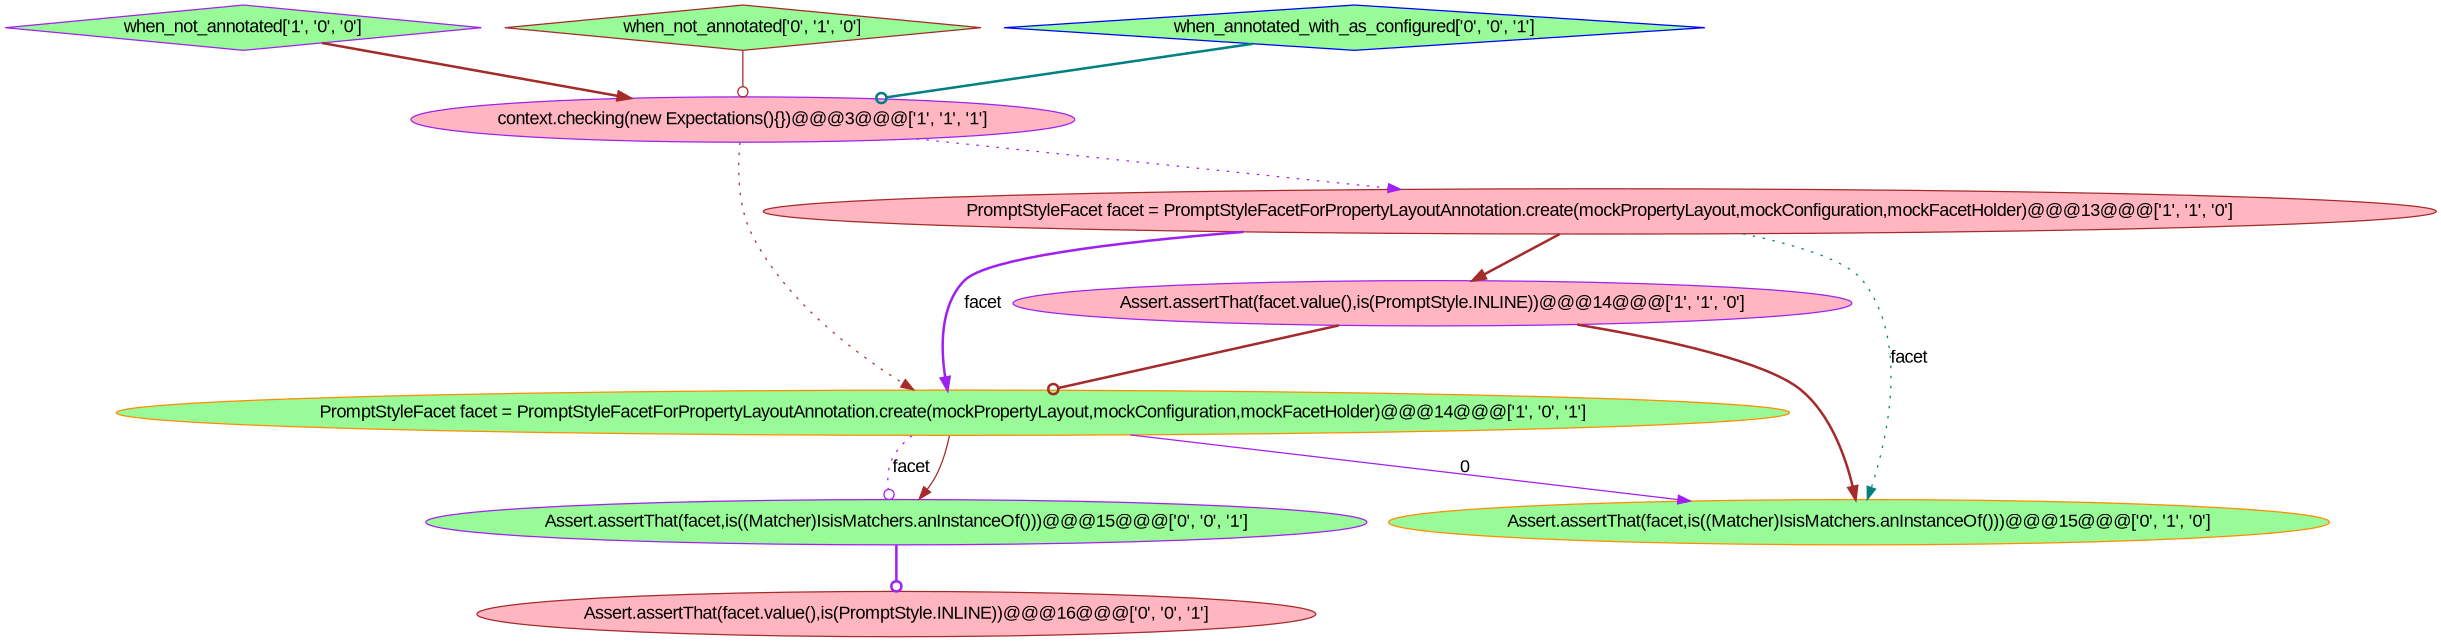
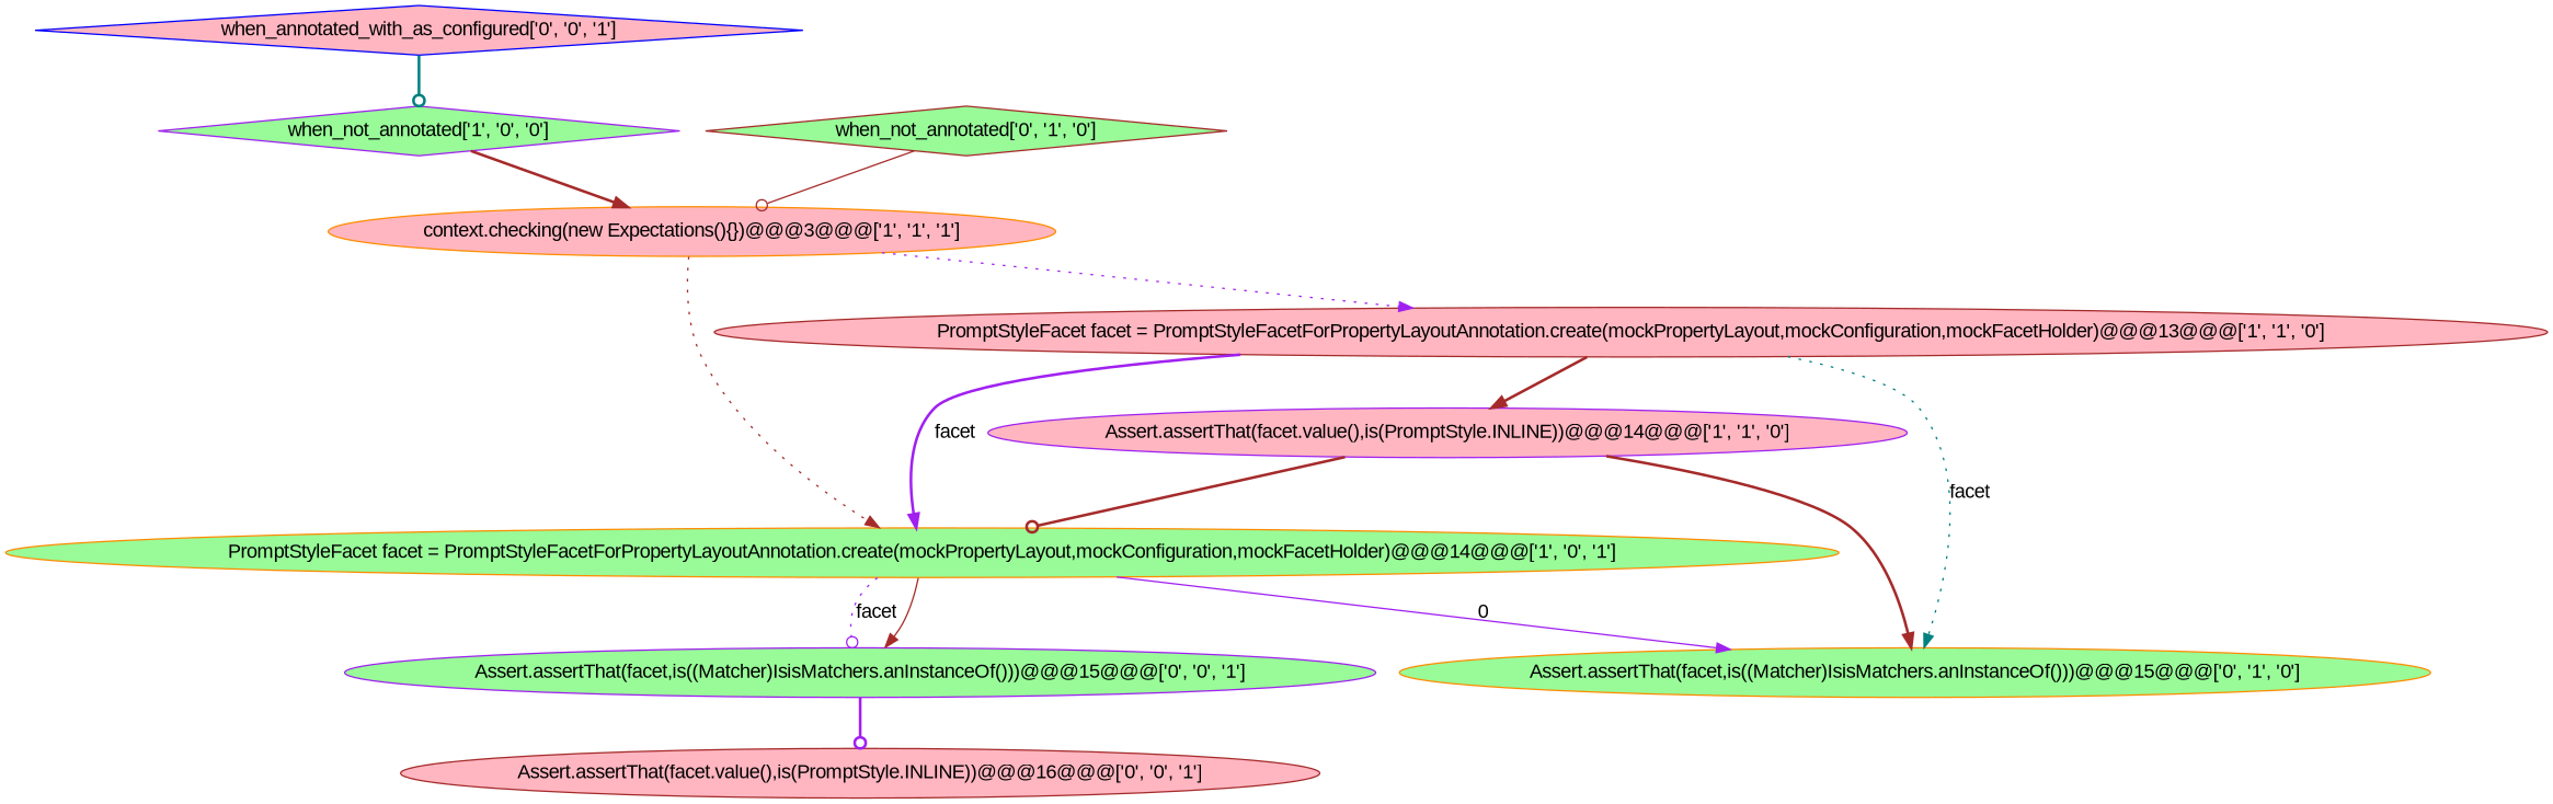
  digraph {
    fontname="Liberation Sans"
    node [color=darkorange fillcolor=palegreen fontname="Liberation Sans" shape=ellipse style=filled]
    edge [arrowhead=normal color=brown fontname="Liberation Sans" style=bold]
    n1 [label="PromptStyleFacet facet = PromptStyleFacetForPropertyLayoutAnnotation.create(mockPropertyLayout,mockConfiguration,mockFacetHolder)@@@14@@@['1', '0', '1']"]
    n2 [color=purple label="Assert.assertThat(facet,is((Matcher)IsisMatchers.anInstanceOf()))@@@15@@@['0', '0', '1']"]
    n3 [label="Assert.assertThat(facet,is((Matcher)IsisMatchers.anInstanceOf()))@@@15@@@['0', '1', '0']"]
    n4 [color=brown fillcolor=lightpink label="Assert.assertThat(facet.value(),is(PromptStyle.INLINE))@@@16@@@['0', '0', '1']"]
    n5 [color=purple label="when_not_annotated['1', '0', '0']" shape=diamond]
-   n6 [color=purple fillcolor=lightpink label="context.checking(new Expectations(){})@@@3@@@['1', '1', '1']"]
+   n6 [fillcolor=lightpink label="context.checking(new Expectations(){})@@@3@@@['1', '1', '1']"]
    n7 [color=brown fillcolor=lightpink label="PromptStyleFacet facet = PromptStyleFacetForPropertyLayoutAnnotation.create(mockPropertyLayout,mockConfiguration,mockFacetHolder)@@@13@@@['1', '1', '0']"]
    n8 [color=brown label="when_not_annotated['0', '1', '0']" shape=diamond]
    n9 [color=purple fillcolor=lightpink label="Assert.assertThat(facet.value(),is(PromptStyle.INLINE))@@@14@@@['1', '1', '0']"]
-   n10 [color=blue label="when_annotated_with_as_configured['0', '0', '1']" shape=diamond]
+   n10 [color=blue fillcolor=lightpink label="when_annotated_with_as_configured['0', '0', '1']" shape=diamond]
    n1 -> n2 [style=solid]
    n1 -> n2 [arrowhead=odot color=purple label=facet style=dotted]
    n1 -> n3 [color=purple label=0 style=solid]
    n2 -> n4 [arrowhead=odot color=purple]
    n5 -> n6
    n6 -> n1 [style=dotted]
    n6 -> n7 [color=purple style=dotted]
    n7 -> n1 [color=purple label=facet]
    n7 -> n3 [color=teal label=facet style=dotted]
    n7 -> n9
    n8 -> n6 [arrowhead=odot style=solid]
    n9 -> n1 [arrowhead=odot]
    n9 -> n3
-   n10 -> n6 [arrowhead=odot color=teal]
+   n10 -> n5 [arrowhead=odot color=teal]
  }
